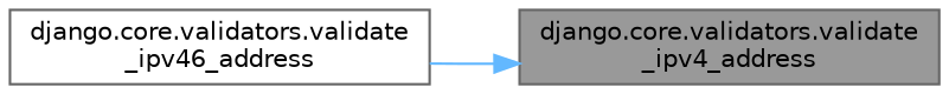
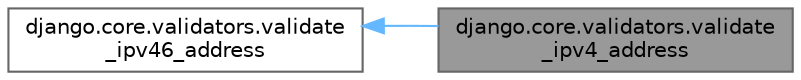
  digraph {
    rankdir=RL
    node [fontname=Helvetica fontsize=10 shape=box style=filled]
    n1 [color=gray40 fillcolor=grey60 fontcolor=black height=0.2 label="django.core.validators.validate\l_ipv4_address" width=0.4]
    n2 [color=grey40 fillcolor=white height=0.2 label="django.core.validators.validate\l_ipv46_address" width=0.4]
-   n1 -> n2 [color=steelblue1 dir=back fontname=Helvetica fontsize=10 labelfontname=Helvetica labelfontsize=10 style=solid]
+   n2 -> n1 [color=steelblue1 dir=back fontname=Helvetica fontsize=10 labelfontname=Helvetica labelfontsize=10 style=solid]
  }
